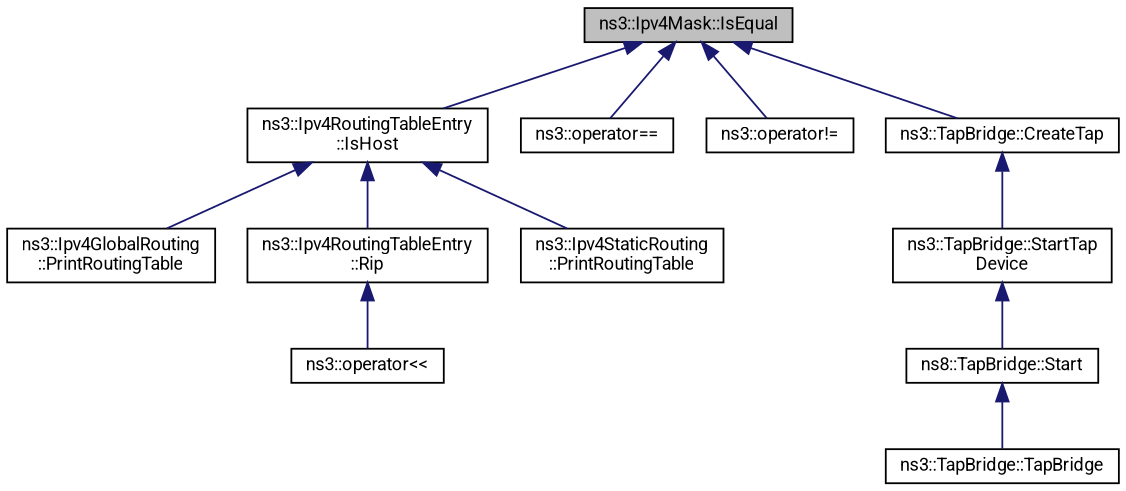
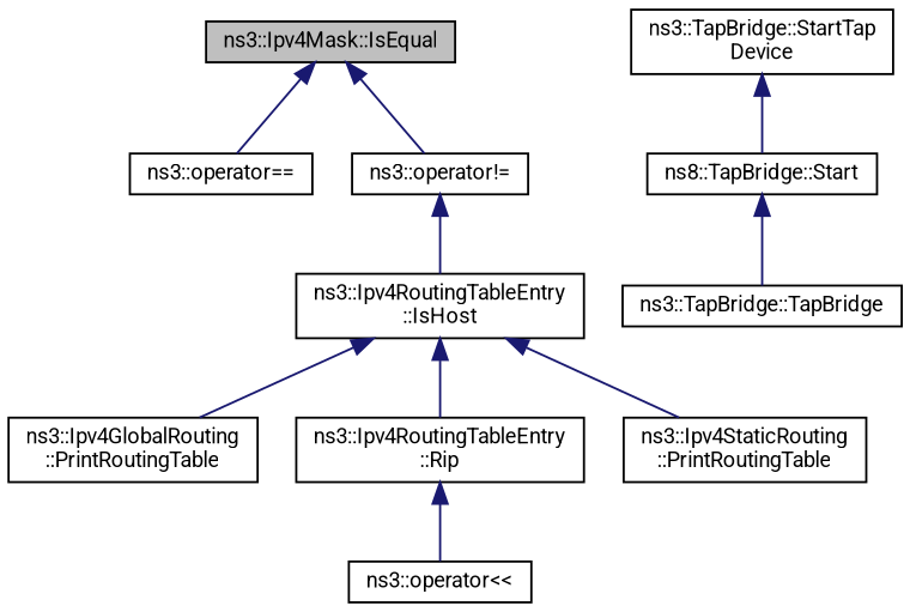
  digraph {
    fontname=Roboto
    rankdir=TB
    node [color=black fillcolor=white fontname=Roboto fontsize=10 shape=record style=filled]
    edge [color=midnightblue dir=back fontname=Roboto fontsize=10 labelfontname=Helvetica labelfontsize=10 style=solid]
    n1 [fillcolor=grey75 fontcolor=black height=0.2 label="ns3::Ipv4Mask::IsEqual" width=0.4]
    n2 [height=0.2 label="ns3::Ipv4RoutingTableEntry\l::IsHost" width=0.4]
    n3 [height=0.2 label="ns3::operator==" width=0.4]
    n4 [height=0.2 label="ns3::operator!=" width=0.4]
-   n5 [height=0.2 label="ns3::TapBridge::CreateTap" width=0.4]
    n6 [height=0.2 label="ns3::Ipv4GlobalRouting\l::PrintRoutingTable" width=0.4]
    n7 [height=0.2 label="ns3::Ipv4RoutingTableEntry\l::Rip" width=0.4]
    n8 [height=0.2 label="ns3::Ipv4StaticRouting\l::PrintRoutingTable" width=0.4]
    n9 [height=0.2 label="ns3::TapBridge::StartTap\lDevice" width=0.4]
    n10 [height=0.2 label="ns3::operator\<\<" width=0.4]
    n11 [height=0.2 label="ns8::TapBridge::Start" width=0.4]
    n12 [height=0.2 label="ns3::TapBridge::TapBridge" width=0.4]
-   n1 -> n2
+   n4 -> n2
    n1 -> n3
    n1 -> n4
-   n1 -> n5
    n2 -> n6
    n2 -> n7
    n2 -> n8
-   n5 -> n9
    n7 -> n10
    n9 -> n11
    n11 -> n12
  }
